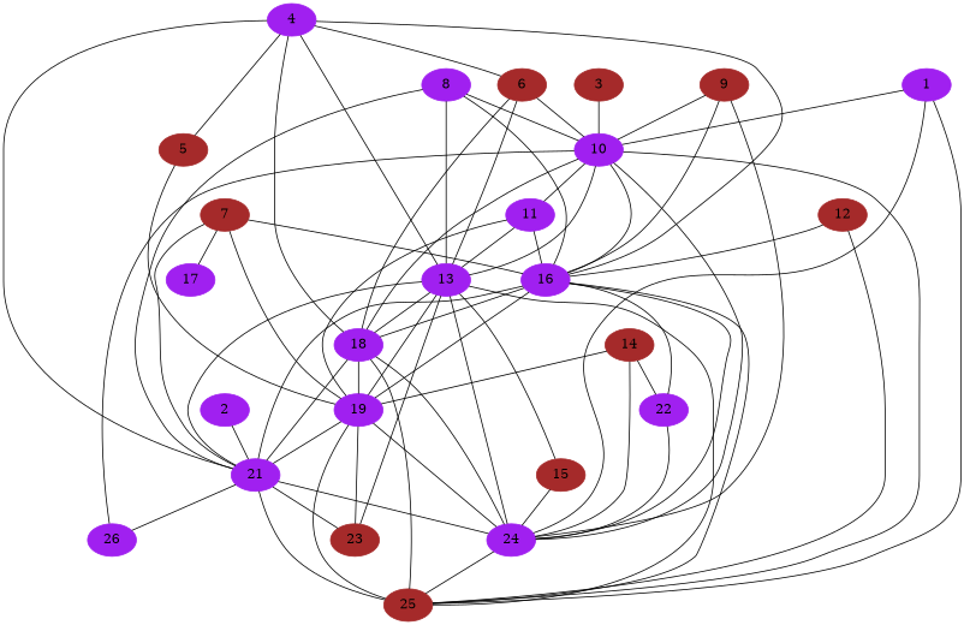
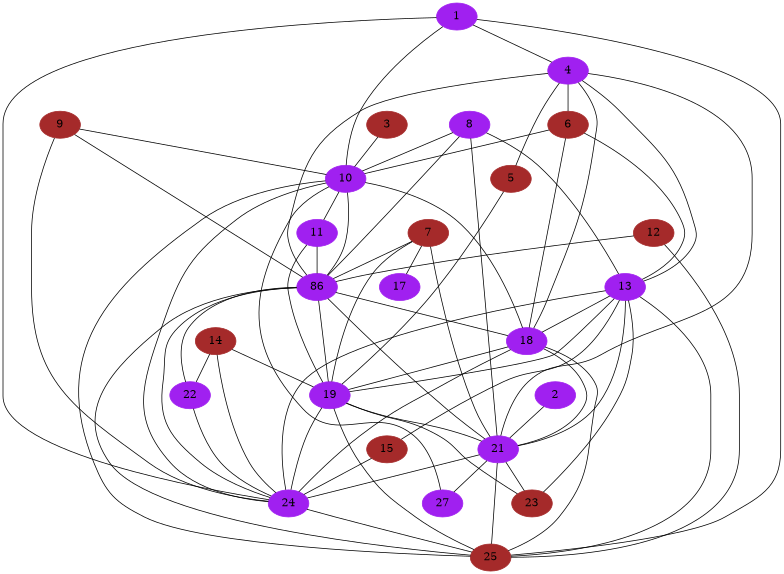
  graph {
    node [color=purple style=filled]
    edge [weight=1.0]
    1
    4
    10
    24
    25 [color=brown]
    21
    5 [color=brown]
    6 [color=brown]
    13
-   16
+   16 [label=86]
    18
    11
-   26
+   26 [label=27]
    2
    23 [color=brown]
    3 [color=brown]
    19
    15 [color=brown]
    22
    7 [color=brown]
    17
    8
    9 [color=brown]
    12 [color=brown]
    14 [color=brown]
+   1 -- 4
    1 -- 10
    1 -- 24
    1 -- 25
    4 -- 21
    4 -- 5
    4 -- 6
    4 -- 13
    4 -- 16
    4 -- 18
    10 -- 24
    10 -- 25
-   10 -- 13
    10 -- 16
    10 -- 18 [weight=2.0]
    10 -- 11
    10 -- 26
    24 -- 25
    21 -- 24 [weight=2.0]
    21 -- 25 [weight=2.0]
    21 -- 26
    21 -- 23
    5 -- 19
    6 -- 10
    6 -- 13
    6 -- 18
    13 -- 24
    13 -- 25
    13 -- 21 [weight=2.0]
    13 -- 18
    13 -- 23
    13 -- 19 [weight=2.0]
    13 -- 15
    16 -- 24
    16 -- 25
    16 -- 21 [weight=2.0]
    16 -- 18
    16 -- 19 [weight=4.0]
    16 -- 22
    18 -- 24
    18 -- 25 [weight=2.0]
    18 -- 21 [weight=2.0]
    18 -- 19 [weight=3.0]
-   11 -- 13
    11 -- 16
    11 -- 19 [weight=2.0]
    2 -- 21
    3 -- 10
    19 -- 24 [weight=3.0]
    19 -- 25 [weight=3.0]
    19 -- 21 [weight=4.0]
    19 -- 23
    15 -- 24
    22 -- 24
    7 -- 21
    7 -- 16
    7 -- 19
    7 -- 17
    8 -- 10
    8 -- 21 [weight=2.0]
    8 -- 13 [weight=2.0]
    8 -- 16
    9 -- 10
    9 -- 24
    9 -- 16
    12 -- 25
    12 -- 16
    14 -- 24
    14 -- 19
    14 -- 22
  }
